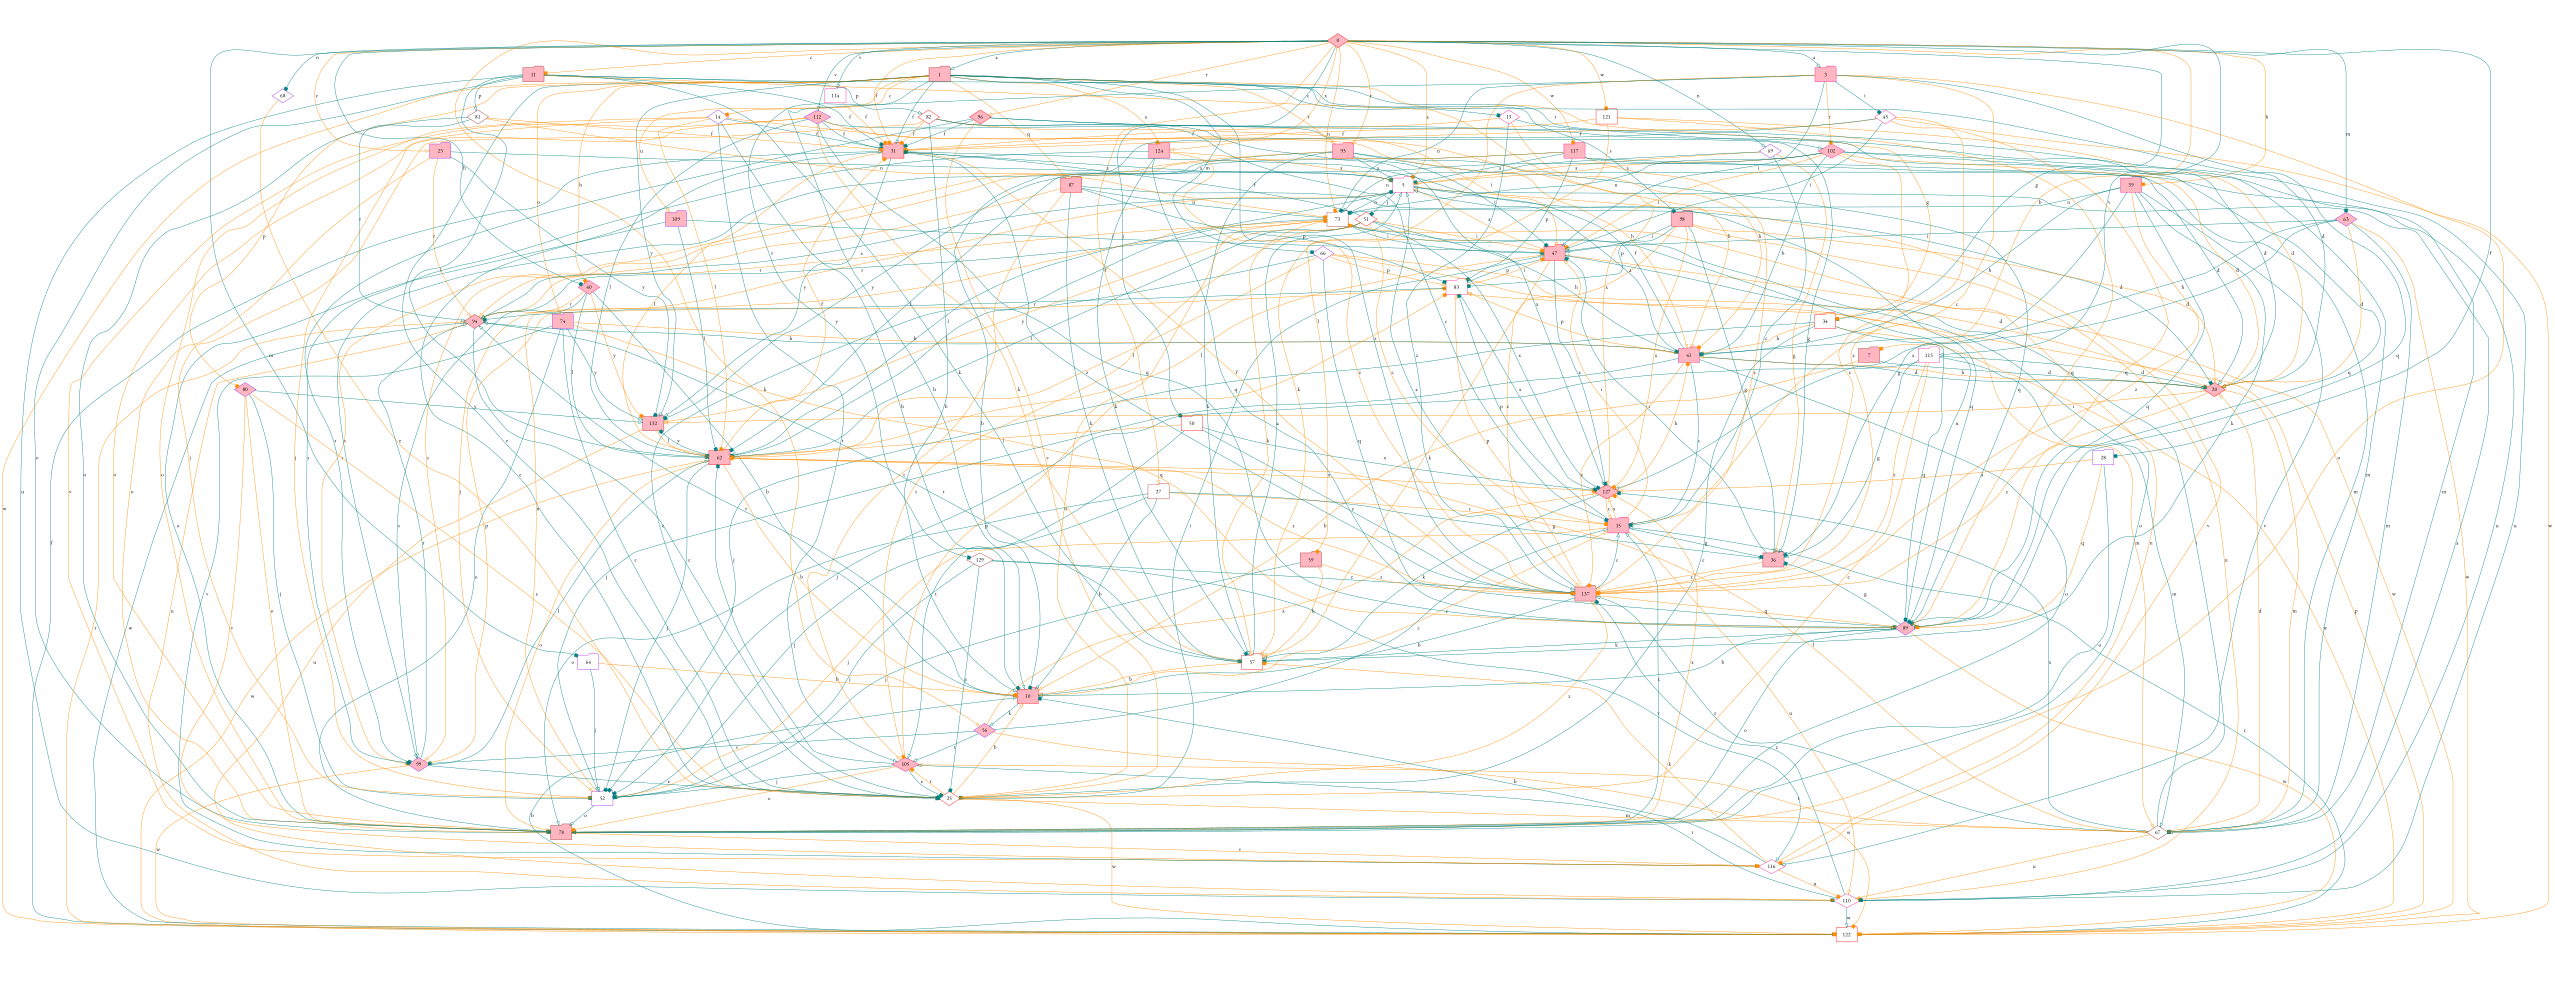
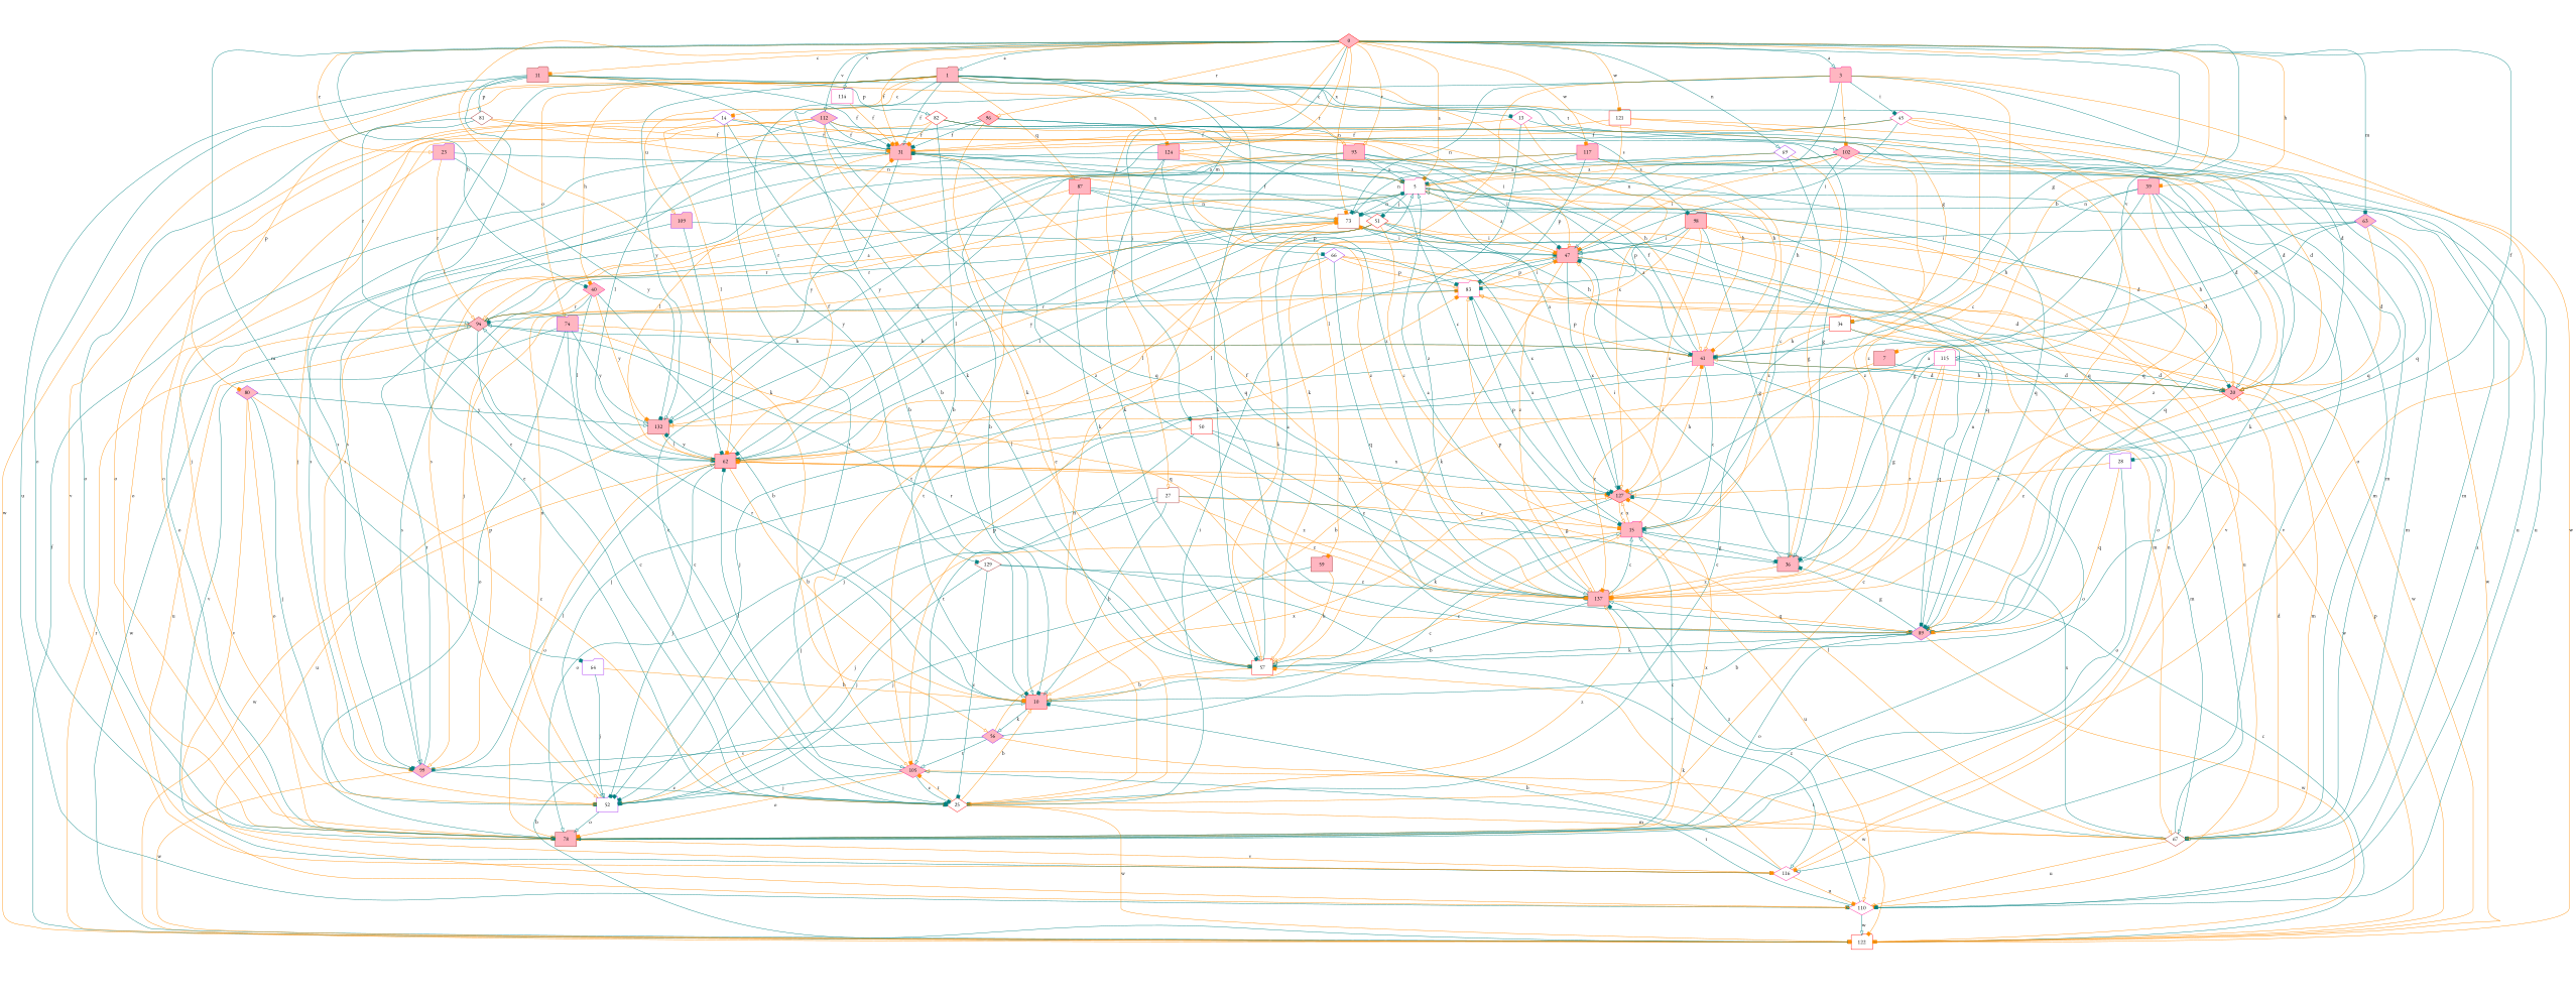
  strict digraph {
    fontname="EB Garamond"
    node [color=red fillcolor=lightpink fontname="EB Garamond" shape=folder style=filled]
    edge [arrowhead=onormal color=teal fontname="EB Garamond"]
    0 [shape=diamond]
    1 [color=brown]
    3 [color=deeppink]
    5 [color=deeppink fillcolor=white]
    7 [color=brown]
    11 [color=brown]
    23 [color=purple]
    27 [color=brown fillcolor=white]
    28 [color=purple fillcolor=white]
    31
    34 [fillcolor=white]
    39 [color=deeppink]
    40 [color=deeppink shape=diamond]
    50 [fillcolor=white]
    56 [color=purple shape=diamond]
    63 [color=purple shape=diamond]
    64 [color=purple fillcolor=white]
-   68 [color=purple fillcolor=white shape=diamond]
    69 [color=purple fillcolor=white shape=diamond]
    73 [color=brown fillcolor=white]
    n21 [label=96 shape=diamond]
    93 [color=deeppink]
    112 [color=purple shape=diamond]
    114 [color=deeppink fillcolor=white]
    115 [color=deeppink fillcolor=white]
    117 [color=deeppink]
    121 [fillcolor=white]
    124 [color=deeppink]
    13 [color=deeppink fillcolor=white shape=diamond]
    14 [color=purple fillcolor=white shape=diamond]
    25 [fillcolor=white shape=diamond]
    66 [color=purple fillcolor=white shape=diamond]
    74 [color=purple]
    80 [color=purple shape=diamond]
    87
    98
    102 [color=deeppink shape=diamond]
    109 [color=purple]
    122 [fillcolor=white]
    129 [color=brown fillcolor=white shape=diamond]
    132 [color=brown]
    137 [color=brown]
    10
    15 [color=deeppink]
    45 [color=deeppink fillcolor=white shape=diamond]
    47
    59 [color=brown]
    78 [color=brown]
    89 [color=purple shape=diamond]
    51 [fillcolor=white shape=diamond]
    52 [color=purple fillcolor=white]
    62
    116 [color=deeppink fillcolor=white shape=diamond]
    20 [shape=diamond]
    57 [fillcolor=white]
    81 [color=brown fillcolor=white shape=diamond]
    82 [fillcolor=white shape=diamond]
    110 [color=deeppink fillcolor=white shape=diamond]
    127 [shape=diamond]
    94 [color=brown shape=diamond]
    36 [color=brown]
    41 [color=deeppink]
    99 [color=purple shape=diamond]
    105 [color=deeppink shape=diamond]
    67 [color=brown fillcolor=white shape=diamond]
    83 [color=deeppink fillcolor=white]
    0 -> 1 [label=a]
    0 -> 3 [label=a]
    0 -> 5 [arrowhead=box color=darkorange label=a]
    0 -> 7 [arrowhead=box color=darkorange label=b]
    0 -> 11 [arrowhead=box color=darkorange label=c]
    0 -> 23 [color=darkorange label=e]
    0 -> 27 [color=darkorange label=f]
    0 -> 28 [arrowhead=box label=f]
    0 -> 31 [arrowhead=box color=darkorange label=f]
    0 -> 34 [arrowhead=box label=g]
    0 -> 39 [arrowhead=box color=darkorange label=h]
    0 -> 40 [arrowhead=box label=h]
    0 -> 50 [arrowhead=box label=j]
    0 -> 56 [color=darkorange label=k]
    0 -> 63 [arrowhead=box label=m]
    0 -> 64 [arrowhead=box label=m]
-   0 -> 68 [arrowhead=box label=n]
    0 -> 69 [label=n]
    0 -> 73 [arrowhead=box color=darkorange label=n]
    0 -> n21 [color=darkorange label=r]
    0 -> 93 [color=darkorange label=r]
    0 -> 112 [label=v]
    0 -> 114 [label=v]
    0 -> 115 [label=v]
    0 -> 117 [arrowhead=box color=darkorange label=w]
    0 -> 121 [arrowhead=box color=darkorange label=w]
    0 -> 124 [color=darkorange label=x]
    1 -> 31 [label=f]
    1 -> 34 [arrowhead=box color=darkorange label=g]
    1 -> 40 [arrowhead=box color=darkorange label=h]
    1 -> 93 [color=darkorange label=r]
    1 -> 124 [arrowhead=box color=darkorange label=x]
    1 -> 13 [arrowhead=box label=c]
    1 -> 14 [arrowhead=box color=darkorange label=c]
    1 -> 25 [arrowhead=box label=e]
    1 -> 66 [arrowhead=box label=m]
    1 -> 74 [color=darkorange label=o]
    1 -> 80 [arrowhead=box color=darkorange label=p]
    1 -> 87 [color=darkorange label=q]
    1 -> 98 [arrowhead=box label=s]
    1 -> 102 [label=t]
    1 -> 109 [color=darkorange label=u]
    1 -> 122 [color=darkorange label=w]
    1 -> 129 [arrowhead=box label=y]
    1 -> 132 [label=y]
    1 -> 137 [label=z]
    3 -> 73 [arrowhead=box label=n]
    3 -> 102 [arrowhead=box color=darkorange label=t]
    3 -> 10 [label=b]
    3 -> 15 [color=darkorange label=c]
    3 -> 45 [arrowhead=box label=i]
    3 -> 47 [label=i]
    3 -> 59 [arrowhead=box color=darkorange label=l]
    3 -> 78 [arrowhead=box color=darkorange label=o]
    3 -> 89 [arrowhead=box label=q]
    5 -> 73 [label=n]
    5 -> 89 [arrowhead=box label=q]
    5 -> 51 [arrowhead=box label=j]
    5 -> 52 [color=darkorange label=j]
    5 -> 62 [label=l]
    5 -> 116 [arrowhead=box color=darkorange label=v]
    7 -> 10 [color=darkorange label=b]
    7 -> 20 [label=d]
    11 -> 31 [arrowhead=box label=f]
    11 -> 78 [label=o]
    11 -> 62 [arrowhead=box label=l]
    11 -> 20 [label=d]
    11 -> 57 [arrowhead=box label=k]
    11 -> 81 [label=p]
    11 -> 82 [label=p]
    11 -> 110 [arrowhead=box label=u]
    11 -> 127 [color=darkorange label=x]
    23 -> 5 [label=a]
    23 -> 132 [arrowhead=box label=y]
    23 -> 78 [color=darkorange label=o]
    23 -> 94 [color=darkorange label=r]
    27 -> 10 [label=b]
    27 -> 15 [arrowhead=box color=darkorange label=c]
    27 -> 78 [label=o]
    27 -> 52 [arrowhead=box label=j]
    27 -> 36 [label=g]
    28 -> 78 [label=o]
    28 -> 89 [color=darkorange label=q]
    28 -> 127 [color=darkorange label=x]
    31 -> 5 [arrowhead=box label=a]
    31 -> 25 [arrowhead=box label=e]
    31 -> 132 [label=y]
    31 -> 137 [arrowhead=box label=z]
    31 -> 62 [color=darkorange label=l]
    34 -> 25 [arrowhead=box label=e]
    34 -> 122 [color=darkorange label=w]
    34 -> 89 [arrowhead=box label=q]
    34 -> 52 [arrowhead=box label=j]
    34 -> 41 [color=darkorange label=h]
    39 -> 73 [arrowhead=box label=n]
    39 -> 137 [arrowhead=box color=darkorange label=z]
    39 -> 89 [arrowhead=box label=q]
    39 -> 116 [label=v]
    39 -> 57 [arrowhead=box label=k]
    39 -> 36 [arrowhead=box label=g]
    39 -> 41 [label=h]
    40 -> 132 [arrowhead=box color=darkorange label=y]
    40 -> 10 [label=b]
    40 -> 62 [label=l]
    40 -> 94 [color=darkorange label=r]
    40 -> 99 [label=s]
    50 -> 137 [arrowhead=box label=z]
    50 -> 62 [color=darkorange label=l]
    50 -> 127 [arrowhead=box label=x]
    50 -> 105 [label=t]
    56 -> 122 [arrowhead=box color=darkorange label=w]
    56 -> 15 [label=c]
    56 -> 127 [color=darkorange label=x]
    56 -> 99 [arrowhead=box label=s]
    56 -> 105 [label=t]
    63 -> 122 [arrowhead=box color=darkorange label=w]
    63 -> 47 [label=i]
    63 -> 20 [color=darkorange label=d]
    63 -> 127 [label=x]
    63 -> 41 [arrowhead=box label=h]
    63 -> 67 [label=m]
    64 -> 10 [arrowhead=box color=darkorange label=b]
    64 -> 52 [label=j]
-   68 -> 25 [arrowhead=box color=darkorange label=e]
    69 -> 5 [color=darkorange label=a]
    69 -> 73 [label=n]
    69 -> 15 [arrowhead=box label=c]
    69 -> 36 [color=darkorange label=g]
    73 -> 47 [arrowhead=box label=i]
    73 -> 78 [label=o]
    73 -> 62 [arrowhead=box label=l]
    73 -> 57 [color=darkorange label=k]
    73 -> 94 [color=darkorange label=r]
    n21 -> 31 [arrowhead=box label=f]
    n21 -> 25 [color=darkorange label=e]
    n21 -> 89 [label=q]
    n21 -> 20 [label=d]
    n21 -> 99 [arrowhead=box label=s]
    93 -> 5 [label=a]
    93 -> 10 [arrowhead=box label=b]
    93 -> 47 [arrowhead=box label=i]
    93 -> 89 [label=q]
    93 -> 57 [label=k]
    93 -> 99 [arrowhead=box color=darkorange label=s]
    93 -> 67 [arrowhead=box label=m]
    112 -> 31 [label=f]
    112 -> 78 [color=darkorange label=o]
    112 -> 89 [label=q]
    112 -> 62 [arrowhead=box label=l]
    112 -> 116 [color=darkorange label=v]
    112 -> 57 [color=darkorange label=k]
    112 -> 36 [label=g]
    112 -> 41 [color=darkorange label=h]
    114 -> 31 [arrowhead=box color=darkorange label=f]
    115 -> 25 [color=darkorange label=e]
    115 -> 137 [color=darkorange label=z]
    115 -> 52 [arrowhead=box label=j]
    115 -> 20 [arrowhead=box label=d]
    115 -> 36 [label=g]
    115 -> 67 [label=m]
    117 -> 5 [arrowhead=box label=a]
    117 -> 137 [color=darkorange label=z]
    117 -> 62 [arrowhead=box label=l]
    117 -> 20 [label=d]
    117 -> 110 [arrowhead=box label=u]
    117 -> 99 [color=darkorange label=s]
    117 -> 83 [arrowhead=box label=p]
    121 -> 31 [arrowhead=box color=darkorange label=f]
    121 -> 89 [color=darkorange label=q]
    121 -> 20 [color=darkorange label=d]
    121 -> 57 [color=darkorange label=k]
    124 -> 5 [color=darkorange label=a]
    124 -> 137 [color=darkorange label=z]
    124 -> 89 [label=q]
    124 -> 57 [arrowhead=box label=k]
    124 -> 99 [arrowhead=box label=s]
    13 -> 31 [arrowhead=box color=darkorange label=f]
    13 -> 137 [label=z]
    13 -> 41 [arrowhead=box color=darkorange label=h]
    13 -> 67 [arrowhead=box label=m]
    14 -> 31 [arrowhead=box label=f]
    14 -> 10 [arrowhead=box label=b]
    14 -> 78 [color=darkorange label=o]
    14 -> 52 [arrowhead=box color=darkorange label=j]
    14 -> 62 [arrowhead=box color=darkorange label=l]
    14 -> 41 [color=darkorange label=h]
    14 -> 105 [label=t]
    25 -> 73 [arrowhead=box color=darkorange label=n]
    25 -> 122 [color=darkorange label=w]
    25 -> 137 [color=darkorange label=z]
    25 -> 10 [color=darkorange label=b]
    25 -> 47 [label=i]
    25 -> 105 [arrowhead=box color=darkorange label=t]
    25 -> 67 [color=darkorange label=m]
    66 -> 25 [arrowhead=box label=e]
    66 -> 89 [arrowhead=box label=q]
    66 -> 62 [arrowhead=box color=darkorange label=l]
    66 -> 20 [color=darkorange label=d]
    66 -> 67 [color=darkorange label=m]
    66 -> 83 [color=darkorange label=p]
    74 -> 25 [arrowhead=box label=e]
    74 -> 132 [label=y]
    74 -> 78 [arrowhead=box label=o]
    74 -> 89 [color=darkorange label=q]
    74 -> 116 [label=v]
    74 -> 41 [color=darkorange label=h]
    80 -> 25 [color=darkorange label=e]
    80 -> 132 [label=y]
    80 -> 78 [arrowhead=box color=darkorange label=o]
    80 -> 52 [arrowhead=box label=j]
    80 -> 116 [arrowhead=box color=darkorange label=v]
    87 -> 73 [label=n]
    87 -> 20 [arrowhead=box label=d]
    87 -> 57 [label=k]
    87 -> 94 [color=darkorange label=r]
    87 -> 105 [color=darkorange label=t]
    87 -> 83 [arrowhead=box label=p]
    98 -> 137 [color=darkorange label=z]
    98 -> 47 [label=i]
    98 -> 20 [color=darkorange label=d]
    98 -> 110 [arrowhead=box color=darkorange label=u]
    98 -> 127 [arrowhead=box color=darkorange label=x]
    98 -> 36 [label=g]
    98 -> 83 [arrowhead=box label=p]
    102 -> 5 [color=darkorange label=a]
    102 -> 73 [label=n]
    102 -> 132 [arrowhead=box label=y]
    102 -> 137 [arrowhead=box color=darkorange label=z]
    102 -> 47 [arrowhead=box color=darkorange label=i]
    102 -> 20 [color=darkorange label=d]
    102 -> 110 [arrowhead=box label=u]
    102 -> 41 [label=h]
    102 -> 67 [arrowhead=box label=m]
    109 -> 47 [label=i]
    109 -> 78 [arrowhead=box label=o]
    109 -> 62 [arrowhead=box label=l]
    122 -> 31 [label=f]
    122 -> 10 [label=b]
    122 -> 15 [label=c]
    122 -> 94 [color=darkorange label=r]
    122 -> 83 [color=darkorange label=p]
    129 -> 25 [arrowhead=box label=e]
    129 -> 137 [label=z]
    129 -> 52 [label=j]
    129 -> 116 [label=v]
    132 -> 62 [color=darkorange label=l]
    132 -> 110 [color=darkorange label=u]
    137 -> 5 [label=a]
    137 -> 31 [arrowhead=box color=darkorange label=f]
    137 -> 10 [label=b]
    137 -> 15 [label=c]
    137 -> 89 [color=darkorange label=q]
    137 -> 83 [color=darkorange label=p]
    10 -> 56 [label=k]
    10 -> 15 [color=darkorange label=c]
    10 -> 94 [label=r]
    15 -> 47 [color=darkorange label=i]
    15 -> 52 [color=darkorange label=j]
    15 -> 110 [color=darkorange label=u]
    15 -> 127 [color=darkorange label=x]
    15 -> 36 [arrowhead=box label=g]
    15 -> 83 [arrowhead=box label=p]
    45 -> 31 [color=darkorange label=f]
    45 -> 122 [color=darkorange label=w]
    45 -> 137 [color=darkorange label=z]
    45 -> 47 [label=i]
    45 -> 89 [arrowhead=box color=darkorange label=q]
    45 -> 99 [label=s]
    47 -> 5 [color=darkorange label=a]
    47 -> 122 [color=darkorange label=w]
    47 -> 62 [arrowhead=box color=darkorange label=l]
    47 -> 57 [color=darkorange label=k]
    47 -> 127 [arrowhead=box label=x]
    47 -> 83 [label=p]
-   59 -> 137 [color=darkorange label=z]
+   27 -> 137 [color=darkorange label=z]
    59 -> 52 [arrowhead=box label=j]
    59 -> 57 [color=darkorange label=k]
    78 -> 15 [label=c]
    78 -> 116 [color=darkorange label=v]
    78 -> 127 [arrowhead=box color=darkorange label=x]
    89 -> 73 [label=n]
    89 -> 122 [color=darkorange label=w]
    89 -> 10 [label=b]
    89 -> 78 [label=o]
    89 -> 57 [label=k]
    89 -> 36 [arrowhead=box label=g]
    51 -> 31 [arrowhead=box label=f]
    51 -> 132 [color=darkorange label=y]
    51 -> 15 [arrowhead=box color=darkorange label=c]
    51 -> 47 [arrowhead=box color=darkorange label=i]
    51 -> 62 [label=l]
    51 -> 127 [arrowhead=box label=x]
    51 -> 94 [label=r]
    51 -> 41 [arrowhead=box label=h]
    51 -> 105 [arrowhead=box color=darkorange label=t]
    52 -> 73 [arrowhead=box color=darkorange label=n]
    52 -> 78 [label=o]
    62 -> 31 [arrowhead=box color=darkorange label=f]
    62 -> 122 [arrowhead=box color=darkorange label=w]
    62 -> 132 [arrowhead=box label=y]
    62 -> 137 [arrowhead=box color=darkorange label=z]
    62 -> 10 [arrowhead=box color=darkorange label=b]
    62 -> 78 [color=darkorange label=o]
    62 -> 52 [arrowhead=box label=j]
    62 -> 127 [arrowhead=box color=darkorange label=x]
    116 -> 73 [arrowhead=box color=darkorange label=n]
    116 -> 10 [arrowhead=box label=b]
    116 -> 57 [arrowhead=box color=darkorange label=k]
    116 -> 110 [arrowhead=box color=darkorange label=u]
    20 -> 132 [color=darkorange label=i]
    20 -> 137 [color=darkorange label=z]
    20 -> 41 [color=darkorange label=h]
    20 -> 67 [color=darkorange label=m]
    57 -> 5 [label=a]
    57 -> 10 [color=darkorange label=b]
    57 -> 94 [label=r]
    81 -> 31 [arrowhead=box color=darkorange label=f]
    81 -> 73 [arrowhead=box color=darkorange label=n]
    81 -> 78 [label=o]
    81 -> 94 [label=r]
    82 -> 31 [arrowhead=box color=darkorange label=f]
    82 -> 10 [label=b]
    82 -> 15 [arrowhead=box label=c]
    82 -> 47 [color=darkorange label=i]
    82 -> 52 [color=darkorange label=j]
    82 -> 127 [label=x]
    110 -> 5 [label=a]
    110 -> 122 [label=w]
    110 -> 137 [arrowhead=box label=z]
    110 -> 105 [label=t]
    127 -> 15 [color=darkorange label=c]
    127 -> 57 [label=k]
    127 -> 41 [arrowhead=box color=darkorange label=h]
    94 -> 5 [arrowhead=box label=a]
    94 -> 25 [arrowhead=box label=e]
    94 -> 122 [label=w]
    94 -> 110 [color=darkorange label=u]
    94 -> 41 [label=h]
    36 -> 137 [color=darkorange label=z]
    36 -> 47 [arrowhead=box label=i]
    41 -> 5 [label=a]
    41 -> 31 [label=f]
    41 -> 137 [arrowhead=box color=darkorange label=z]
    41 -> 15 [label=c]
    41 -> 78 [label=o]
    41 -> 52 [label=j]
    41 -> 20 [label=d]
    41 -> 83 [color=darkorange label=p]
    99 -> 25 [arrowhead=box label=e]
    99 -> 122 [arrowhead=box color=darkorange label=w]
    99 -> 62 [label=l]
    99 -> 94 [label=r]
    99 -> 83 [arrowhead=box color=darkorange label=p]
    105 -> 25 [arrowhead=box label=e]
    105 -> 78 [arrowhead=box color=darkorange label=o]
    105 -> 52 [label=j]
    105 -> 62 [arrowhead=box label=l]
    105 -> 83 [arrowhead=box color=darkorange label=p]
    67 -> 137 [label=z]
    67 -> 47 [label=i]
    67 -> 62 [arrowhead=box color=darkorange label=l]
    67 -> 20 [color=darkorange label=d]
    67 -> 110 [color=darkorange label=u]
    67 -> 127 [arrowhead=box label=x]
    67 -> 105 [color=darkorange label=t]
    83 -> 47 [arrowhead=box color=darkorange label=i]
    83 -> 127 [arrowhead=box label=x]
    83 -> 94 [arrowhead=box label=r]
  }
